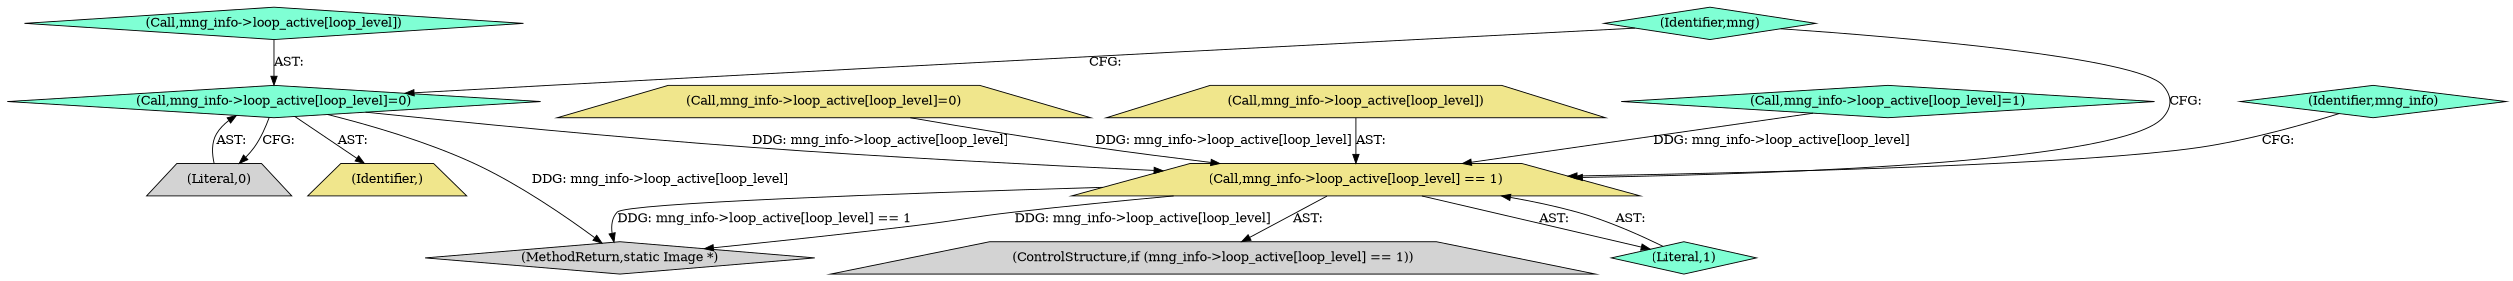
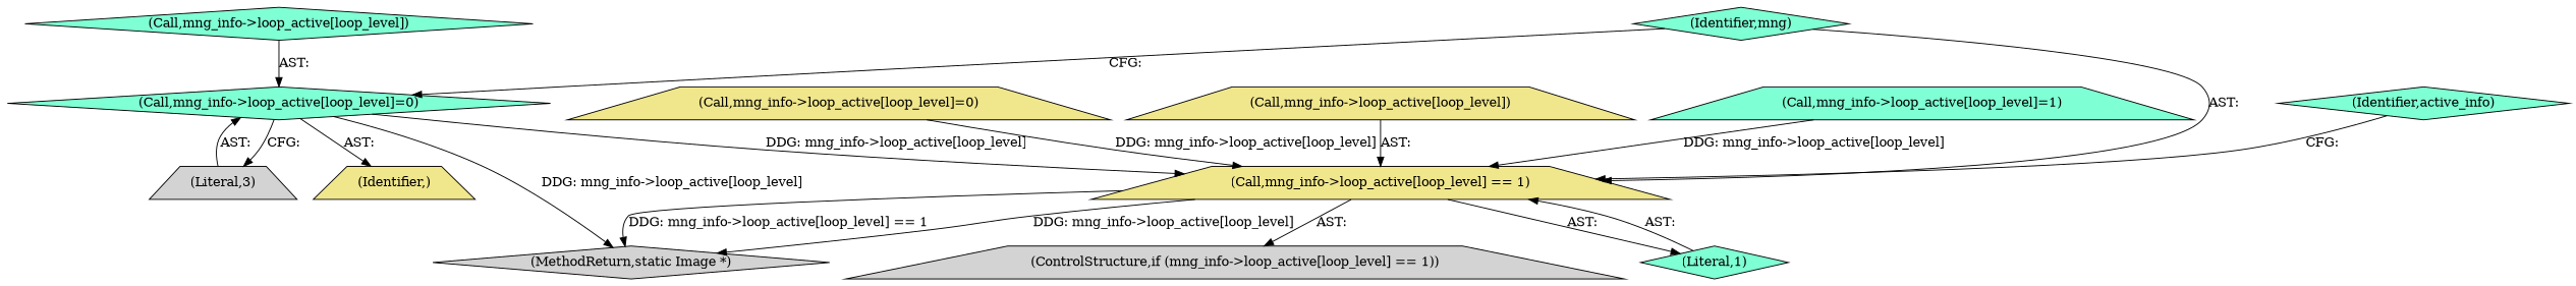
  digraph {
    node [fillcolor=aquamarine shape=diamond style=filled]
    n1 [label="(Call,mng_info->loop_active[loop_level]=0)"]
    n2 [fillcolor=khaki label="(Call,mng_info->loop_active[loop_level] == 1)" shape=trapezium]
    n3 [fillcolor=lightgrey label="(MethodReturn,static Image *)"]
-   n4 [fillcolor=lightgrey label="(Literal,0)" shape=trapezium]
+   n4 [fillcolor=lightgrey label="(Literal,3)" shape=trapezium]
    n5 [fillcolor=khaki label="(Identifier,)" shape=trapezium]
    n6 [fillcolor=lightgrey label="(ControlStructure,if (mng_info->loop_active[loop_level] == 1))" shape=trapezium]
    n7 [label="(Literal,1)"]
-   n8 [label="(Call,mng_info->loop_active[loop_level]=1)"]
+   n8 [label="(Call,mng_info->loop_active[loop_level]=1)" shape=trapezium]
    n9 [label="(Identifier,mng)"]
    n10 [label="(Call,mng_info->loop_active[loop_level])"]
-   n11 [label="(Identifier,mng_info)"]
+   n11 [label="(Identifier,active_info)"]
    n12 [fillcolor=khaki label="(Call,mng_info->loop_active[loop_level]=0)" shape=trapezium]
    n13 [fillcolor=khaki label="(Call,mng_info->loop_active[loop_level])" shape=trapezium]
    n1 -> n2 [label="DDG: mng_info->loop_active[loop_level]"]
    n1 -> n3 [label="DDG: mng_info->loop_active[loop_level]"]
    n1 -> n4 [label="CFG: "]
    n1 -> n5 [label="AST: "]
    n2 -> n3 [label="DDG: mng_info->loop_active[loop_level]"]
    n2 -> n3 [label="DDG: mng_info->loop_active[loop_level] == 1"]
    n2 -> n6 [label="AST: "]
    n2 -> n7 [label="AST: "]
    n4 -> n1 [label="AST: "]
    n7 -> n2 [label="AST: "]
    n8 -> n2 [label="DDG: mng_info->loop_active[loop_level]"]
    n9 -> n1 [label="CFG: "]
-   n9 -> n2 [label="CFG: "]
+   n9 -> n2 [label="AST: "]
    n10 -> n1 [label="AST: "]
    n11 -> n2 [label="CFG: "]
    n12 -> n2 [label="DDG: mng_info->loop_active[loop_level]"]
    n13 -> n2 [label="AST: "]
  }
